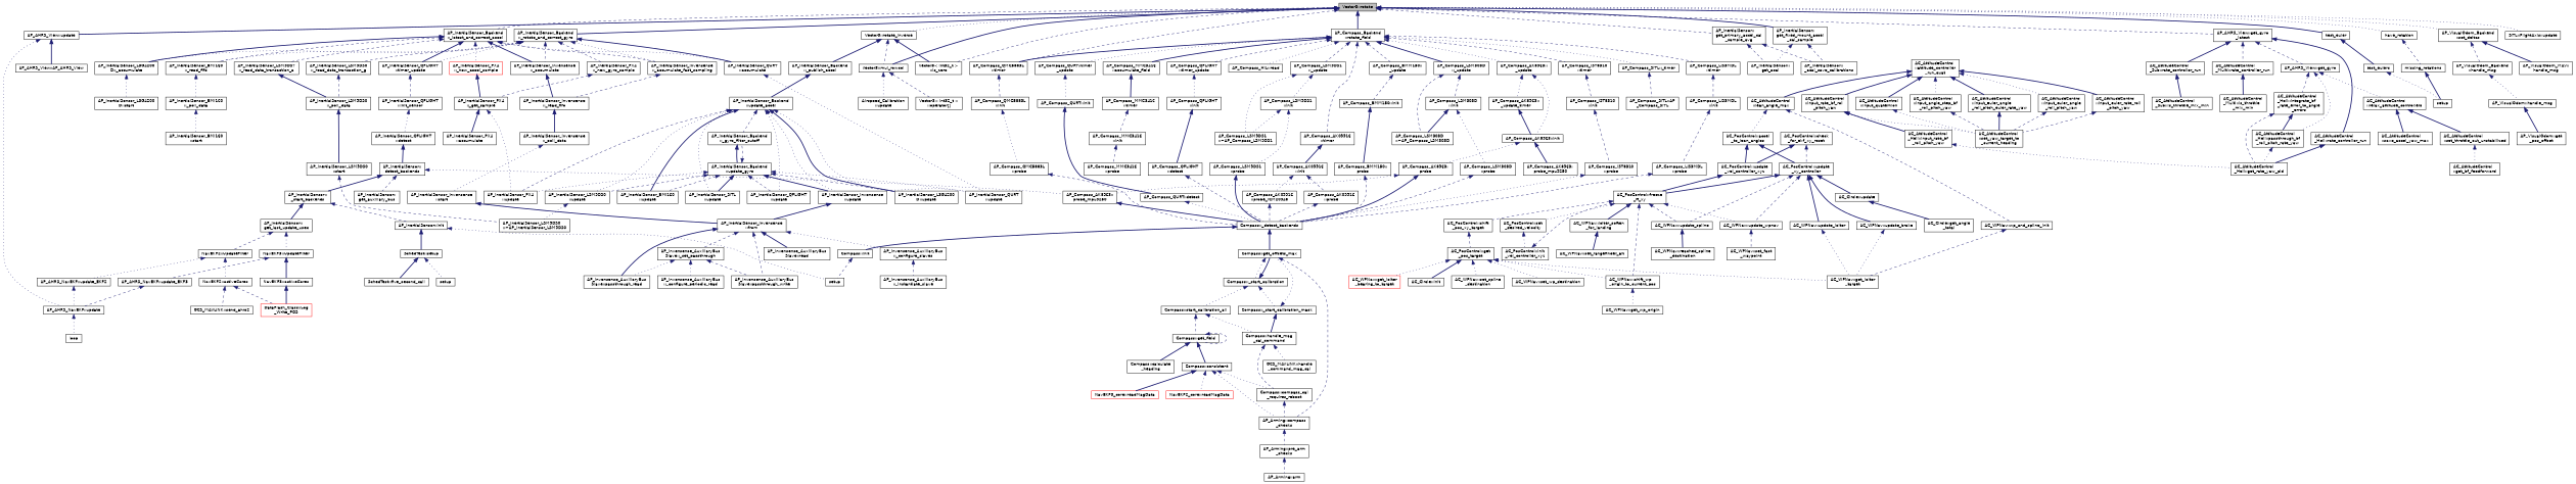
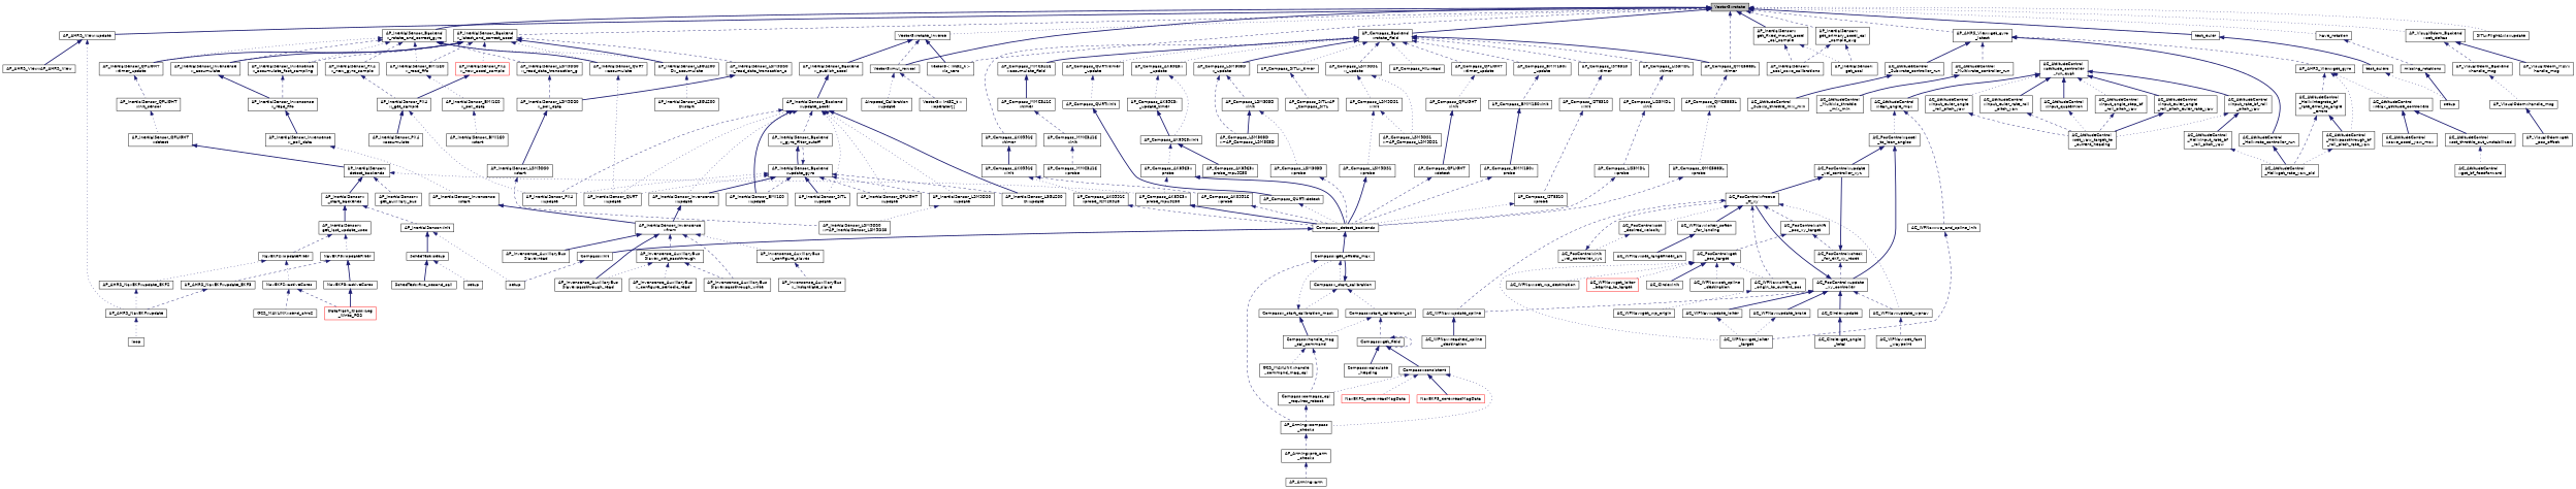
  digraph {
    rankdir=TB
    node [color=black fillcolor=white fontname=Helvetica fontsize=10 shape=record style=filled]
    edge [color=midnightblue dir=back fontname=Helvetica fontsize=10 labelfontname=Helvetica labelfontsize=10 style=dashed]
    n1 [fillcolor=grey75 fontcolor=black height=0.2 label="Vector3::rotate" width=0.4]
    n2 [height=0.2 label="AP_InertialSensor_Backend\l::_latest_and_correct_accel" width=0.4]
    n3 [height=0.2 label="AP_InertialSensor_Backend\l::_rotate_and_correct_gyro" width=0.4]
    n4 [height=0.2 label="AP_InertialSensor::\lget_fixed_mount_accel\l_cal_sample" width=0.4]
    n5 [height=0.2 label="AP_AHRS_View::get_gyro\l_latest" width=0.4]
    n6 [height=0.2 label="AP_InertialSensor::\lget_primary_accel_cal\l_sample_avg" width=0.4]
    n7 [height=0.2 label=have_rotation width=0.4]
    n8 [height=0.2 label="Vector3\< int32_t \>\l::is_zero" width=0.4]
    n9 [height=0.2 label="Vector3::mul_rowcol" width=0.4]
    n10 [height=0.2 label="AP_Compass_Backend\l::rotate_field" width=0.4]
    n11 [height=0.2 label="AP_Compass_QMC5883L\l::timer" width=0.4]
    n12 [height=0.2 label="Vector3::rotate_inverse" width=0.4]
    n13 [height=0.2 label="AP_VisualOdom_Backend\l::set_deltas" width=0.4]
    n14 [height=0.2 label=test_euler width=0.4]
    n15 [height=0.2 label="AP_AHRS_View::update" width=0.4]
    n16 [height=0.2 label="SITL::FlightAxis::update" width=0.4]
    n17 [height=0.2 label="AP_InertialSensor_L3G4200\lD::_accumulate" width=0.4]
    n18 [height=0.2 label="AP_InertialSensor_Invensense\l::_accumulate" width=0.4]
    n19 [height=0.2 label="AP_InertialSensor_Invensense\l::_accumulate_fast_sampling" width=0.4]
    n20 [color=red height=0.2 label="AP_InertialSensor_PX4\l::_new_accel_sample" width=0.4]
-   n21 [height=0.2 label="AP_InertialSensor_LSM9DS7\l::_read_data_transaction_a" width=0.4]
+   n21 [height=0.2 label="AP_InertialSensor_LSM9DS0\l::_read_data_transaction_a" width=0.4]
    n22 [height=0.2 label="AP_InertialSensor_BMI160\l::_read_fifo" width=0.4]
    n23 [height=0.2 label="AP_InertialSensor_QURT\l::accumulate" width=0.4]
    n24 [height=0.2 label="AP_InertialSensor_QFLIGHT\l::timer_update" width=0.4]
    n25 [height=0.2 label="AP_InertialSensor_PX4\l::_new_gyro_sample" width=0.4]
    n26 [height=0.2 label="AP_InertialSensor_LSM9DS0\l::_read_data_transaction_g" width=0.4]
    n27 [height=0.2 label="AP_InertialSensor::\l_acal_save_calibrations" width=0.4]
    n28 [height=0.2 label="AP_InertialSensor::\lget_acal" width=0.4]
    n29 [height=0.2 label="AP_AHRS_View::get_gyro" width=0.4]
    n30 [height=0.2 label="AC_AttitudeControl\l_Sub::rate_controller_run" width=0.4]
    n31 [height=0.2 label="AC_AttitudeControl\l_Heli::rate_controller_run" width=0.4]
    n32 [height=0.2 label="AC_AttitudeControl\l_Multi::rate_controller_run" width=0.4]
    n33 [height=0.2 label=missing_rotations width=0.4]
    n34 [height=0.2 label="Vector3\< int32_t \>\l::operator[]" width=0.4]
    n35 [height=0.2 label="Airspeed_Calibration\l::update" width=0.4]
    n36 [height=0.2 label="AP_Compass_SITL::_timer" width=0.4]
    n37 [height=0.2 label="AP_Compass_LSM9DS1\l::_update" width=0.4]
    n38 [height=0.2 label="AP_Compass_LSM303D\l::_update" width=0.4]
    n39 [height=0.2 label="AP_Compass_BMM150::\l_update" width=0.4]
    n40 [height=0.2 label="AP_Compass_AK8963::\l_update" width=0.4]
    n41 [height=0.2 label="AP_Compass_MMC3416\l::accumulate_field" width=0.4]
    n42 [height=0.2 label="AP_Compass_HIL::read" width=0.4]
    n43 [height=0.2 label="AP_Compass_IST8310\l::timer" width=0.4]
    n44 [height=0.2 label="AP_Compass_LIS3MDL\l::timer" width=0.4]
    n45 [height=0.2 label="AP_Compass_AK09916\l::timer" width=0.4]
    n46 [height=0.2 label="AP_Compass_QURT::timer\l_update" width=0.4]
    n47 [height=0.2 label="AP_Compass_QFLIGHT\l::timer_update" width=0.4]
    n48 [height=0.2 label="AP_Compass_QMC5883L\l::init" width=0.4]
    n49 [height=0.2 label="AP_InertialSensor_Backend\l::_publish_accel" width=0.4]
    n50 [height=0.2 label="AP_VisualOdom_MAV::\lhandle_msg" width=0.4]
    n51 [height=0.2 label="AP_VisualOdom_Backend\l::handle_msg" width=0.4]
    n52 [height=0.2 label=test_eulers width=0.4]
    n53 [height=0.2 label="AP_AHRS_NavEKF::update" width=0.4]
    n54 [height=0.2 label="AP_AHRS_View::AP_AHRS_View" width=0.4]
    n55 [height=0.2 label="AP_InertialSensor_L3G4200\lD::start" width=0.4]
    n56 [height=0.2 label="AP_InertialSensor_Invensense\l::_read_fifo" width=0.4]
    n57 [height=0.2 label="AP_InertialSensor_PX4\l::_get_sample" width=0.4]
    n58 [height=0.2 label="AP_InertialSensor_LSM9DS0\l::_poll_data" width=0.4]
    n59 [height=0.2 label="AP_InertialSensor_BMI160\l::_poll_data" width=0.4]
    n60 [height=0.2 label="AP_InertialSensor_QURT\l::update" width=0.4]
    n61 [height=0.2 label="AP_InertialSensor_QFLIGHT\l::init_sensor" width=0.4]
    n62 [height=0.2 label="AP_InertialSensor_Invensense\l::_poll_data" width=0.4]
    n63 [height=0.2 label="AP_InertialSensor_Invensense\l::start" width=0.4]
    n64 [height=0.2 label="AP_InertialSensor_Invensense\l::from" width=0.4]
    n65 [height=0.2 label="AP_Invensense_AuxiliaryBus\l::_configure_slaves" width=0.4]
    n66 [height=0.2 label="AP_Invensense_AuxiliaryBus\lSlave::_set_passthrough" width=0.4]
    n67 [height=0.2 label="AP_Invensense_AuxiliaryBus\lSlave::passthrough_read" width=0.4]
    n68 [height=0.2 label="AP_Invensense_AuxiliaryBus\lSlave::passthrough_write" width=0.4]
    n69 [height=0.2 label="AP_Invensense_AuxiliaryBus\lSlave::read" width=0.4]
    n70 [height=0.2 label="AP_Invensense_AuxiliaryBus\l::_instantiate_slave" width=0.4]
    n71 [height=0.2 label="AP_Invensense_AuxiliaryBus\l::_configure_periodic_read" width=0.4]
    n72 [height=0.2 label="AP_InertialSensor_PX4\l::accumulate" width=0.4]
    n73 [height=0.2 label="AP_InertialSensor_PX4\l::update" width=0.4]
    n74 [height=0.2 label="AP_InertialSensor_LSM9DS0\l::start" width=0.4]
    n75 [height=0.2 label="AP_InertialSensor_LSM9DS0\l::~AP_InertialSensor_LSM9DS0" width=0.4]
    n76 [height=0.2 label="AP_InertialSensor_BMI160\l::start" width=0.4]
    n77 [height=0.2 label="AP_InertialSensor_QFLIGHT\l::detect" width=0.4]
    n78 [height=0.2 label="AP_InertialSensor::\ldetect_backends" width=0.4]
    n79 [height=0.2 label="AP_InertialSensor::\l_start_backends" width=0.4]
    n80 [height=0.2 label="AP_InertialSensor::\lget_auxiliary_bus" width=0.4]
    n81 [height=0.2 label="AP_Compass_AK8963::\lprobe_mpu9250" width=0.4]
    n82 [height=0.2 label="AP_InertialSensor::\lget_last_update_usec" width=0.4]
    n83 [height=0.2 label="AP_InertialSensor::init" width=0.4]
    n84 [height=0.2 label="Compass::_detect_backends" width=0.4]
    n85 [height=0.2 label="NavEKF3::UpdateFilter" width=0.4]
    n86 [height=0.2 label="NavEKF2::UpdateFilter" width=0.4]
    n87 [height=0.2 label=setup width=0.4]
    n88 [height=0.2 label="SchedTest::setup" width=0.4]
    n89 [height=0.2 label="NavEKF3::activeCores" width=0.4]
    n90 [height=0.2 label="AP_AHRS_NavEKF::update_EKF3" width=0.4]
    n91 [height=0.2 label="NavEKF2::activeCores" width=0.4]
    n92 [height=0.2 label="AP_AHRS_NavEKF::update_EKF2" width=0.4]
    n93 [color=red height=0.2 label="DataFlash_Class::Log\l_Write_POS" width=0.4]
    n94 [height=0.2 label=loop width=0.4]
    n95 [height=0.2 label="GCS_MAVLINK::send_ahrs2" width=0.4]
    n96 [height=0.2 label="SchedTest::five_second_call" width=0.4]
    n97 [height=0.2 label=setup width=0.4]
    n98 [height=0.2 label="Compass::get_offsets_max" width=0.4]
    n99 [height=0.2 label="Compass::init" width=0.4]
    n100 [height=0.2 label="Compass::_start_calibration" width=0.4]
    n101 [height=0.2 label="AP_Arming::compass\l_checks" width=0.4]
    n102 [height=0.2 label="Compass::_start_calibration_mask" width=0.4]
    n103 [height=0.2 label="Compass::start_calibration_all" width=0.4]
    n104 [height=0.2 label="AP_Arming::pre_arm\l_checks" width=0.4]
    n105 [height=0.2 label="Compass::handle_mag\l_cal_command" width=0.4]
    n106 [height=0.2 label="Compass::get_field" width=0.4]
    n107 [height=0.2 label="Compass::compass_cal\l_requires_reboot" width=0.4]
    n108 [height=0.2 label="GCS_MAVLINK::handle\l_command_mag_cal" width=0.4]
    n109 [height=0.2 label="AP_Arming::arm" width=0.4]
    n110 [height=0.2 label="Compass::calculate\l_heading" width=0.4]
    n111 [height=0.2 label="Compass::consistent" width=0.4]
    n112 [color=red height=0.2 label="NavEKF2_core::readMagData" width=0.4]
    n113 [color=red height=0.2 label="NavEKF3_core::readMagData" width=0.4]
    n114 [height=0.2 label="AC_AttitudeControl\l_Heli::integrate_bf\l_rate_error_to_angle\l_errors" width=0.4]
    n115 [height=0.2 label="AC_AttitudeControl\l_Heli::passthrough_bf\l_roll_pitch_rate_yaw" width=0.4]
    n116 [height=0.2 label="AC_AttitudeControl\l::relax_attitude_controllers" width=0.4]
    n117 [height=0.2 label="AC_AttitudeControl\l_Sub::is_throttle_mix_min" width=0.4]
    n118 [height=0.2 label="AC_AttitudeControl\l_Heli::get_rate_yaw_pid" width=0.4]
    n119 [height=0.2 label="AC_AttitudeControl\l_Multi::is_throttle\l_mix_min" width=0.4]
    n120 [height=0.2 label="AC_AttitudeControl\l::attitude_controller\l_run_quat" width=0.4]
    n121 [height=0.2 label="AC_AttitudeControl\l::input_angle_step_bf\l_roll_pitch_yaw" width=0.4]
    n122 [height=0.2 label="AC_AttitudeControl\l::input_euler_angle\l_roll_pitch_euler_rate_yaw" width=0.4]
    n123 [height=0.2 label="AC_AttitudeControl\l::input_euler_angle\l_roll_pitch_yaw" width=0.4]
    n124 [height=0.2 label="AC_AttitudeControl\l::input_euler_rate_roll\l_pitch_yaw" width=0.4]
    n125 [height=0.2 label="AC_AttitudeControl\l::input_quaternion" width=0.4]
    n126 [height=0.2 label="AC_AttitudeControl\l::input_rate_bf_roll\l_pitch_yaw" width=0.4]
    n127 [height=0.2 label="AC_AttitudeControl\l::lean_angle_max" width=0.4]
    n128 [height=0.2 label="AC_AttitudeControl\l::save_accel_yaw_max" width=0.4]
    n129 [height=0.2 label="AC_AttitudeControl\l::set_throttle_out_unstabilized" width=0.4]
    n130 [height=0.2 label="AC_AttitudeControl\l::set_yaw_target_to\l_current_heading" width=0.4]
    n131 [height=0.2 label="AC_AttitudeControl\l_Heli::input_rate_bf\l_roll_pitch_yaw" width=0.4]
    n132 [height=0.2 label="AC_PosControl::accel\l_to_lean_angles" width=0.4]
    n133 [height=0.2 label="AC_WPNav::wp_and_spline_init" width=0.4]
    n134 [height=0.2 label="AC_PosControl::update\l_vel_controller_xyz" width=0.4]
    n135 [height=0.2 label="AC_PosControl::update\l_xy_controller" width=0.4]
    n136 [height=0.2 label="AC_WPNav::get_loiter\l_target" width=0.4]
    n137 [height=0.2 label="AC_PosControl::freeze\l_ff_xy" width=0.4]
    n138 [height=0.2 label="AC_WPNav::update_spline" width=0.4]
    n139 [height=0.2 label="AC_WPNav::update_wpnav" width=0.4]
    n140 [height=0.2 label="AC_Circle::update" width=0.4]
    n141 [height=0.2 label="AC_WPNav::update_brake" width=0.4]
    n142 [height=0.2 label="AC_WPNav::update_loiter" width=0.4]
    n143 [height=0.2 label="AC_WPNav::loiter_soften\l_for_landing" width=0.4]
    n144 [height=0.2 label="AC_PosControl::set\l_desired_velocity" width=0.4]
    n145 [height=0.2 label="AC_PosControl::shift\l_pos_xy_target" width=0.4]
    n146 [height=0.2 label="AC_WPNav::shift_wp\l_origin_to_current_pos" width=0.4]
    n147 [height=0.2 label="AC_WPNav::set_rangefinder_alt" width=0.4]
    n148 [height=0.2 label="AC_PosControl::init\l_vel_controller_xyz" width=0.4]
    n149 [height=0.2 label="AC_PosControl::check\l_for_ekf_xy_reset" width=0.4]
    n150 [height=0.2 label="AC_PosControl::get\l_pos_target" width=0.4]
    n151 [height=0.2 label="AC_WPNav::reached_spline\l_destination" width=0.4]
    n152 [height=0.2 label="AC_WPNav::set_fast\l_waypoint" width=0.4]
    n153 [height=0.2 label="AC_WPNav::get_wp_origin" width=0.4]
    n154 [color=red height=0.2 label="AC_WPNav::get_loiter\l_bearing_to_target" width=0.4]
    n155 [height=0.2 label="AC_Circle::init" width=0.4]
    n156 [height=0.2 label="AC_WPNav::set_spline\l_destination" width=0.4]
    n157 [height=0.2 label="AC_WPNav::set_wp_destination" width=0.4]
    n158 [height=0.2 label="AC_Circle::get_angle\l_total" width=0.4]
    n159 [height=0.2 label="AC_AttitudeControl\l::get_bf_feedforward" width=0.4]
    n160 [height=0.2 label=setup width=0.4]
    n161 [height=0.2 label="AP_Compass_SITL::AP\l_Compass_SITL" width=0.4]
    n162 [height=0.2 label="AP_Compass_LSM9DS1\l::init" width=0.4]
    n163 [height=0.2 label="AP_Compass_LSM9DS1\l::~AP_Compass_LSM9DS1" width=0.4]
    n164 [height=0.2 label="AP_Compass_LSM303D\l::init" width=0.4]
    n165 [height=0.2 label="AP_Compass_LSM303D\l::~AP_Compass_LSM303D" width=0.4]
    n166 [height=0.2 label="AP_Compass_BMM150::init" width=0.4]
    n167 [height=0.2 label="AP_Compass_AK8963::\l_update_timer" width=0.4]
    n168 [height=0.2 label="AP_Compass_AK8963::init" width=0.4]
    n169 [height=0.2 label="AP_Compass_MMC3416\l::timer" width=0.4]
    n170 [height=0.2 label="AP_Compass_IST8310\l::init" width=0.4]
    n171 [height=0.2 label="AP_Compass_LIS3MDL\l::init" width=0.4]
    n172 [height=0.2 label="AP_Compass_AK09916\l::init" width=0.4]
    n173 [height=0.2 label="AP_Compass_QURT::init" width=0.4]
    n174 [height=0.2 label="AP_Compass_QFLIGHT\l::init" width=0.4]
    n175 [height=0.2 label="AP_Compass_LSM9DS1\l::probe" width=0.4]
    n176 [height=0.2 label="AP_Compass_LSM303D\l::probe" width=0.4]
    n177 [height=0.2 label="AP_Compass_BMM150::\lprobe" width=0.4]
    n178 [height=0.2 label="AP_Compass_AK8963::\lprobe" width=0.4]
    n179 [height=0.2 label="AP_Compass_AK8963::\lprobe_mpu9250" width=0.4]
    n180 [height=0.2 label="AP_Compass_MMC3416\l::init" width=0.4]
    n181 [height=0.2 label="AP_Compass_MMC3416\l::probe" width=0.4]
    n182 [height=0.2 label="AP_Compass_IST8310\l::probe" width=0.4]
    n183 [height=0.2 label="AP_Compass_QMC5883L\l::probe" width=0.4]
    n184 [height=0.2 label="AP_Compass_LIS3MDL\l::probe" width=0.4]
    n185 [height=0.2 label="AP_Compass_AK09916\l::probe" width=0.4]
    n186 [height=0.2 label="AP_Compass_AK09916\l::probe_ICM20948" width=0.4]
    n187 [height=0.2 label="AP_Compass_QURT::detect" width=0.4]
    n188 [height=0.2 label="AP_Compass_QFLIGHT\l::detect" width=0.4]
    n189 [height=0.2 label="AP_InertialSensor_Backend\l::update_accel" width=0.4]
    n190 [height=0.2 label="AP_InertialSensor_Backend\l::_gyro_filter_cutoff" width=0.4]
    n191 [height=0.2 label="AP_InertialSensor_LSM9DS0\l::update" width=0.4]
    n192 [height=0.2 label="AP_InertialSensor_SITL\l::update" width=0.4]
    n193 [height=0.2 label="AP_InertialSensor_QFLIGHT\l::update" width=0.4]
    n194 [height=0.2 label="AP_InertialSensor_L3G4200\lD::update" width=0.4]
    n195 [height=0.2 label="AP_InertialSensor_BMI160\l::update" width=0.4]
    n196 [height=0.2 label="AP_InertialSensor_Invensense\l::update" width=0.4]
    n197 [height=0.2 label="AP_InertialSensor_Backend\l::update_gyro" width=0.4]
    n198 [height=0.2 label="AP_VisualOdom::handle_msg" width=0.4]
    n199 [height=0.2 label="AP_VisualOdom::get\l_pos_offset" width=0.4]
    n1 -> n2
    n1 -> n3 [style=bold]
    n1 -> n4 [style=bold]
    n1 -> n5
    n1 -> n6
    n1 -> n7 [style=dotted]
    n1 -> n8
    n1 -> n9 [style=bold]
    n1 -> n10 [style=bold]
    n1 -> n11
    n1 -> n12 [style=dotted]
    n1 -> n13 [style=dotted]
    n1 -> n14 [style=bold]
    n1 -> n15 [style=bold]
    n1 -> n16 [style=dotted]
    n2 -> n17 [style=bold]
    n2 -> n18 [style=bold]
    n2 -> n19
    n2 -> n20 [style=dotted]
    n2 -> n21
    n2 -> n22
    n2 -> n23 [style=dotted]
    n2 -> n24 [style=bold]
    n3 -> n17 [style=dotted]
    n3 -> n18
    n3 -> n19 [style=dotted]
    n3 -> n22 [style=dotted]
    n3 -> n23 [style=bold]
    n3 -> n24 [style=dotted]
    n3 -> n25
    n3 -> n26
    n4 -> n27
    n4 -> n28 [style=dotted]
    n5 -> n29
    n5 -> n30 [style=bold]
    n5 -> n31 [style=bold]
    n5 -> n32
    n6 -> n27
    n6 -> n28
    n7 -> n33
    n9 -> n34
    n9 -> n35 [style=dotted]
    n10 -> n11 [style=bold]
    n10 -> n36 [style=dotted]
    n10 -> n37
    n10 -> n38 [style=bold]
    n10 -> n39
    n10 -> n40 [style=dotted]
    n10 -> n41 [style=bold]
    n10 -> n42 [style=dotted]
    n10 -> n43
    n10 -> n44
    n10 -> n45
    n10 -> n46 [style=dotted]
    n10 -> n47
    n11 -> n48
    n12 -> n8 [style=bold]
    n12 -> n9
    n12 -> n49 [style=bold]
    n13 -> n50 [style=bold]
    n13 -> n51
    n14 -> n52 [style=bold]
    n15 -> n53 [style=dotted]
    n15 -> n54 [style=bold]
    n17 -> n55 [style=dotted]
    n18 -> n56 [style=bold]
    n19 -> n56
    n20 -> n57 [style=bold]
    n21 -> n58 [style=bold]
    n22 -> n59 [style=dotted]
    n23 -> n60 [style=dotted]
    n24 -> n61
    n25 -> n57
    n26 -> n58
    n29 -> n114
    n29 -> n115 [style=dotted]
    n29 -> n116 [style=dotted]
    n30 -> n117 [style=bold]
    n31 -> n118 [style=bold]
    n32 -> n119 [style=bold]
    n33 -> n160 [style=bold]
    n36 -> n161
    n37 -> n162 [style=dotted]
    n37 -> n163 [style=dotted]
    n38 -> n164
    n38 -> n165
    n39 -> n166
    n40 -> n167 [style=dotted]
    n40 -> n168 [style=dotted]
    n41 -> n169 [style=bold]
    n43 -> n170
    n44 -> n171
    n45 -> n172 [style=bold]
    n46 -> n173 [style=dotted]
    n47 -> n174 [style=dotted]
    n48 -> n183 [style=dotted]
    n49 -> n189 [style=bold]
    n51 -> n198 [style=dotted]
    n52 -> n160 [style=dotted]
    n53 -> n94 [style=dotted]
    n56 -> n62 [style=bold]
    n57 -> n72 [style=bold]
    n57 -> n73 [style=dotted]
    n58 -> n74 [style=bold]
    n59 -> n76 [style=dotted]
    n61 -> n77 [style=dotted]
    n62 -> n63 [style=dotted]
    n63 -> n64 [style=bold]
    n64 -> n65 [style=dotted]
    n64 -> n66
    n64 -> n67 [style=bold]
    n64 -> n68
    n64 -> n69 [style=bold]
    n65 -> n70
    n66 -> n67 [style=dotted]
    n66 -> n68
    n66 -> n71 [style=dotted]
    n74 -> n75
    n77 -> n78 [style=bold]
    n78 -> n79 [style=bold]
    n78 -> n80
    n78 -> n81 [style=dotted]
    n79 -> n82 [style=bold]
    n79 -> n83
    n81 -> n84 [style=bold]
    n82 -> n85 [style=dotted]
    n82 -> n86
    n83 -> n87 [style=dotted]
    n83 -> n88 [style=bold]
    n84 -> n98 [style=bold]
    n84 -> n99 [style=bold]
    n85 -> n89 [style=bold]
    n85 -> n90
    n86 -> n91 [style=dotted]
    n86 -> n92 [style=dotted]
    n88 -> n96 [style=bold]
    n88 -> n97 [style=dotted]
    n89 -> n93 [style=bold]
    n90 -> n53
    n91 -> n93
    n91 -> n95
    n92 -> n53 [style=dotted]
    n98 -> n100 [style=dotted]
    n98 -> n101
    n99 -> n87
    n100 -> n98 [style=bold]
    n100 -> n102 [style=dotted]
    n100 -> n103 [style=dotted]
    n101 -> n104
    n102 -> n98 [style=dotted]
    n102 -> n105 [style=bold]
    n103 -> n105 [style=dotted]
    n103 -> n106
    n104 -> n109
    n105 -> n107
    n105 -> n108 [style=dotted]
    n106 -> n106
    n106 -> n110 [style=bold]
    n106 -> n111 [style=bold]
    n107 -> n101
    n111 -> n101 [style=dotted]
    n111 -> n107 [style=dotted]
    n111 -> n112 [style=dotted]
    n111 -> n113 [style=bold]
    n114 -> n115 [style=bold]
    n114 -> n118
    n115 -> n118 [style=dotted]
    n116 -> n128 [style=bold]
    n116 -> n129 [style=bold]
    n120 -> n121 [style=dotted]
    n120 -> n122 [style=bold]
    n120 -> n123 [style=dotted]
    n120 -> n124 [style=bold]
    n120 -> n125 [style=bold]
    n120 -> n126 [style=bold]
    n120 -> n127 [style=bold]
    n121 -> n130
    n122 -> n130 [style=bold]
    n123 -> n130
    n124 -> n130
    n125 -> n130 [style=dotted]
    n126 -> n130 [style=dotted]
    n126 -> n131 [style=bold]
    n127 -> n132 [style=dotted]
    n127 -> n133
    n129 -> n159 [style=dotted]
    n131 -> n118 [style=dotted]
    n132 -> n134 [style=bold]
    n132 -> n135 [style=bold]
    n133 -> n136
    n134 -> n137 [style=bold]
    n135 -> n137 [style=bold]
    n135 -> n138
    n135 -> n139
    n135 -> n140 [style=bold]
    n135 -> n141 [style=bold]
    n135 -> n142 [style=bold]
    n137 -> n138
    n137 -> n139 [style=dotted]
    n137 -> n143 [style=bold]
    n137 -> n144 [style=dotted]
    n137 -> n145
    n137 -> n146
    n138 -> n151 [style=bold]
    n139 -> n152
    n140 -> n158 [style=bold]
    n141 -> n136 [style=dotted]
    n142 -> n136 [style=dotted]
    n143 -> n147 [style=bold]
    n144 -> n148 [style=dotted]
+   n145 -> n149
    n145 -> n150
    n146 -> n153 [style=dotted]
    n148 -> n137
    n149 -> n134 [style=bold]
    n149 -> n135
    n150 -> n136 [style=dotted]
    n150 -> n146 [style=dotted]
    n150 -> n154 [style=dotted]
    n150 -> n155 [style=bold]
    n150 -> n156 [style=dotted]
    n150 -> n157 [style=dotted]
    n162 -> n163 [style=dotted]
    n162 -> n175 [style=dotted]
    n164 -> n165 [style=bold]
    n164 -> n176 [style=dotted]
    n166 -> n177 [style=bold]
    n167 -> n168 [style=bold]
    n168 -> n178 [style=dotted]
    n168 -> n179 [style=bold]
    n169 -> n180
    n170 -> n182
    n171 -> n184
    n172 -> n185
    n172 -> n186 [style=dotted]
    n173 -> n187 [style=bold]
    n174 -> n188 [style=bold]
    n175 -> n84 [style=bold]
    n176 -> n84
    n177 -> n84
    n178 -> n81 [style=dotted]
    n178 -> n84 [style=bold]
    n180 -> n181
    n182 -> n84 [style=dotted]
    n183 -> n84
    n184 -> n84
    n185 -> n84
    n186 -> n84
    n187 -> n84 [style=dotted]
    n188 -> n84
    n189 -> n60 [style=dotted]
    n189 -> n73
    n189 -> n190
    n189 -> n191 [style=dotted]
    n189 -> n192 [style=dotted]
    n189 -> n193 [style=dotted]
    n189 -> n194 [style=bold]
    n189 -> n195 [style=bold]
    n189 -> n196 [style=dotted]
    n190 -> n197 [style=bold]
    n191 -> n75 [style=dotted]
    n196 -> n64 [style=bold]
    n197 -> n60 [style=dotted]
    n197 -> n73 [style=dotted]
    n197 -> n190
    n197 -> n191
    n197 -> n192 [style=bold]
    n197 -> n193
    n197 -> n194
    n197 -> n195
    n197 -> n196 [style=bold]
    n198 -> n199 [style=bold]
  }
